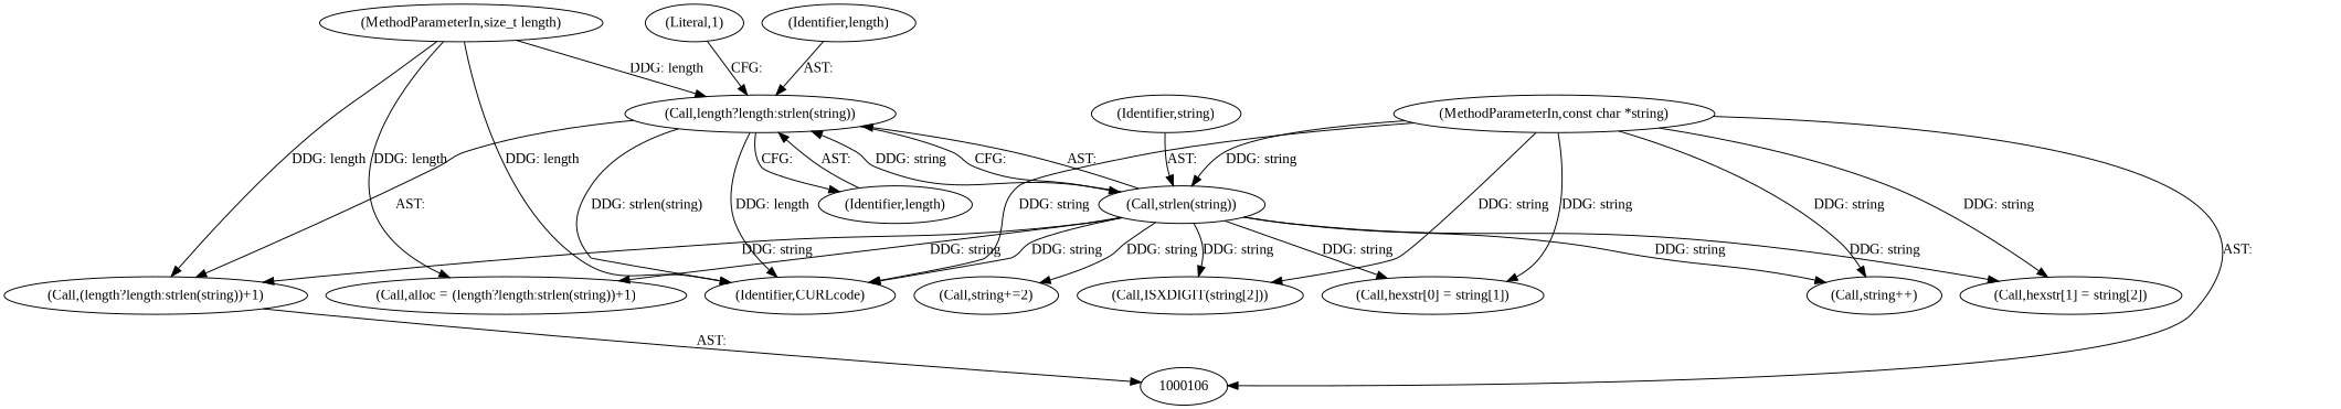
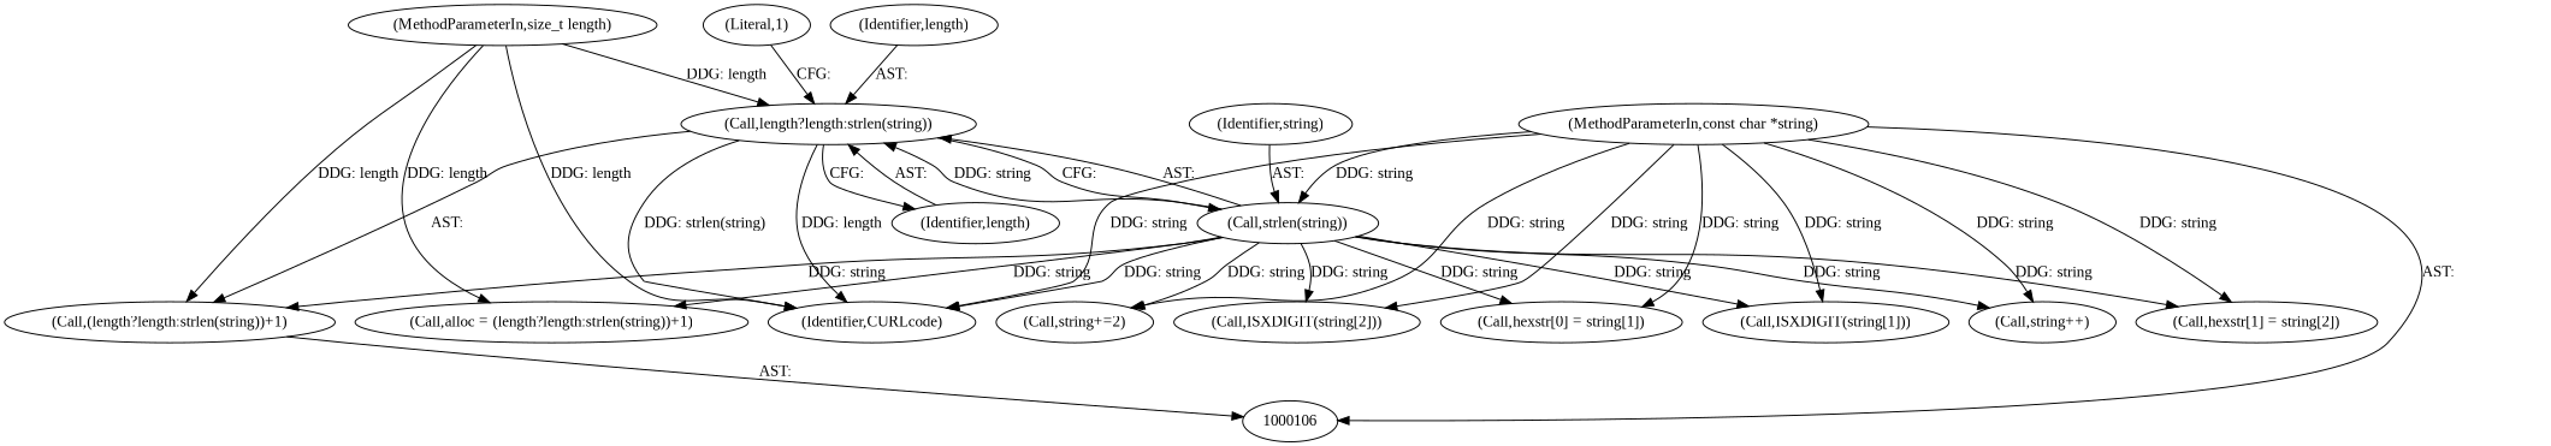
  digraph {
    fontname="Liberation Serif"
    node [fontname="Liberation Serif"]
    edge [fontname="Liberation Serif"]
    n1 [label="(Call,length?length:strlen(string))"]
    n2 [label="(Call,strlen(string))"]
    n3 [label="(Identifier,length)"]
    n4 [label="(Identifier,CURLcode)"]
    n5 [label="(Call,(length?length:strlen(string))+1)"]
    n6 [label="(Call,alloc = (length?length:strlen(string))+1)"]
    n7 [label="(Call,hexstr[1] = string[2])"]
    n8 [label="(Call,string++)"]
    n9 [label="(Call,string+=2)"]
    n10 [label="(Call,ISXDIGIT(string[2]))"]
    n11 [label="(Call,hexstr[0] = string[1])"]
+   n12 [label="(Call,ISXDIGIT(string[1]))"]
    1000106
    n14 [label="(MethodParameterIn,size_t length)"]
    n15 [label="(Identifier,string)"]
    n16 [label="(MethodParameterIn,const char *string)"]
    n17 [label="(Identifier,length)"]
    n18 [label="(Literal,1)"]
    n1 -> n2 [label="CFG: "]
    n1 -> n3 [label="CFG: "]
    n1 -> n4 [label="DDG: strlen(string)"]
    n1 -> n4 [label="DDG: length"]
    n1 -> n5 [label="AST: "]
    n2 -> n1 [label="AST: "]
    n2 -> n1 [label="DDG: string"]
    n2 -> n4 [label="DDG: string"]
    n2 -> n5 [label="DDG: string"]
    n2 -> n6 [label="DDG: string"]
    n2 -> n7 [label="DDG: string"]
    n2 -> n8 [label="DDG: string"]
    n2 -> n9 [label="DDG: string"]
    n2 -> n10 [label="DDG: string"]
    n2 -> n11 [label="DDG: string"]
+   n2 -> n12 [label="DDG: string"]
    n3 -> n1 [label="AST: "]
    n5 -> 1000106 [label="AST: "]
    n14 -> n1 [label="DDG: length"]
    n14 -> n4 [label="DDG: length"]
    n14 -> n5 [label="DDG: length"]
    n14 -> n6 [label="DDG: length"]
    n15 -> n2 [label="AST: "]
    n16 -> n2 [label="DDG: string"]
    n16 -> n4 [label="DDG: string"]
    n16 -> n7 [label="DDG: string"]
    n16 -> n8 [label="DDG: string"]
+   n16 -> n9 [label="DDG: string"]
    n16 -> n10 [label="DDG: string"]
    n16 -> n11 [label="DDG: string"]
+   n16 -> n12 [label="DDG: string"]
    n16 -> 1000106 [label="AST: "]
    n17 -> n1 [label="AST: "]
    n18 -> n1 [label="CFG: "]
  }
